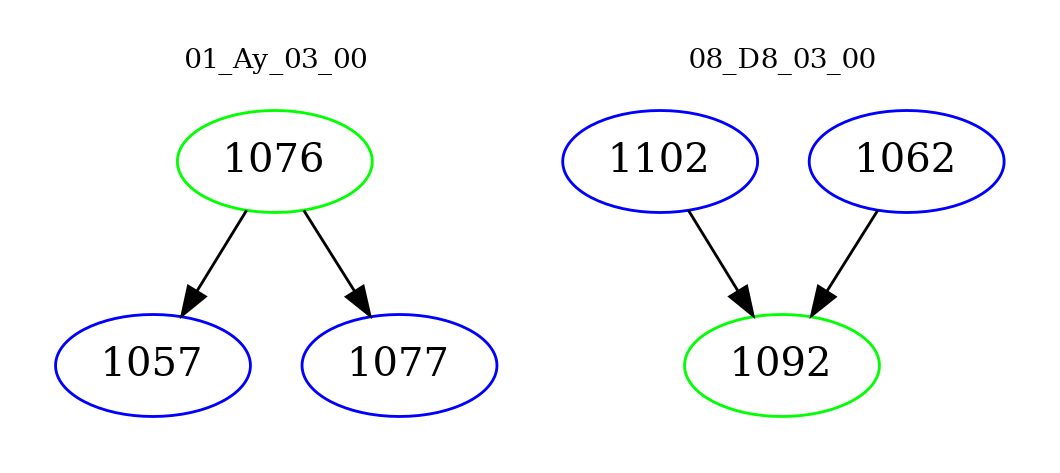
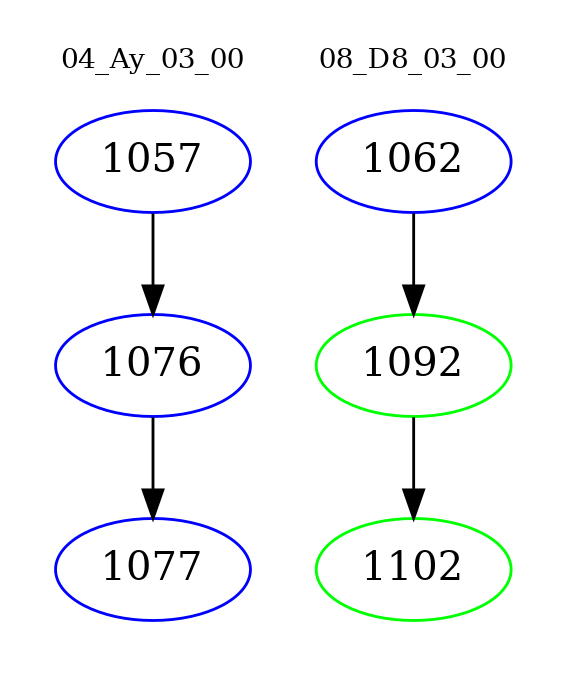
  digraph {
    node [color=blue]
    edge [color=black]
-   n1 [color=green label=1076]
+   n1 [label=1076]
    n2 [label=1057]
    n3 [label=1077]
    n4 [color=green label=1092]
    n5 [label=1062]
-   n6 [label=1102]
+   n6 [color=green label=1102]
    subgraph cluster_1 {
      color=white
      fontsize=10
-     label="01_Ay_03_00"
+     label="04_Ay_03_00"
      n1
      n2
      n3
    }
    subgraph cluster_2 {
      color=white
      fontsize=10
      label="08_D8_03_00"
      n4
      n5
      n6
    }
-   n1 -> n2
+   n2 -> n1
    n1 -> n3
-   n6 -> n4
+   n4 -> n6
    n5 -> n4
  }
